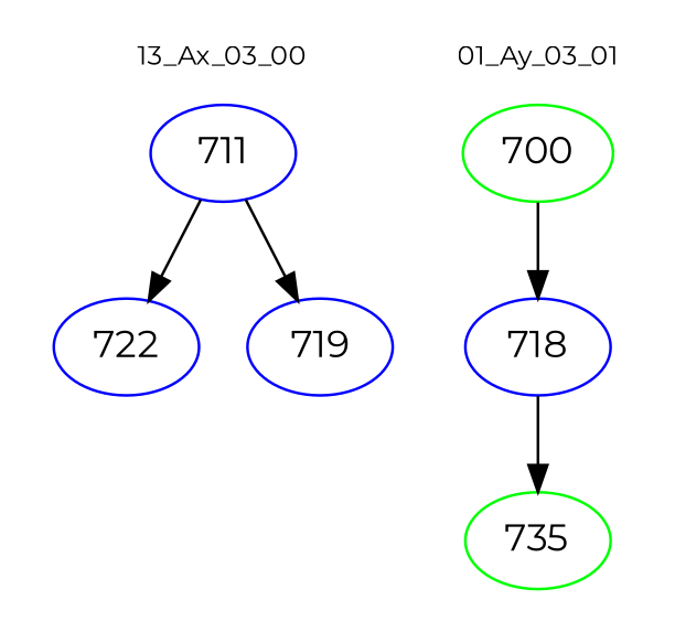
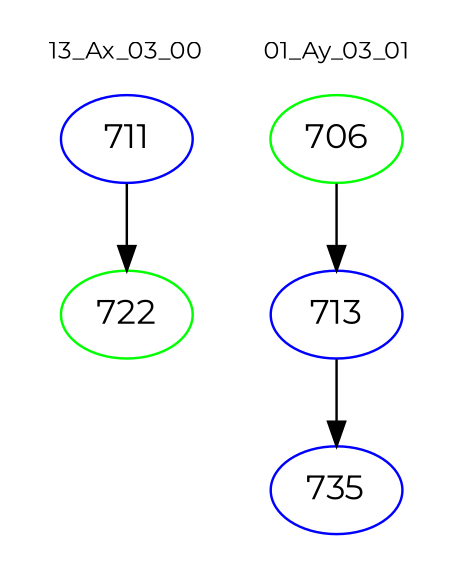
  digraph {
    fontname=Montserrat
    node [color=blue fontname=Montserrat]
    edge [color=black fontname=Montserrat]
-   n1 [label=722]
+   n1 [color=green label=722]
    n2 [label=711]
-   n3 [label=719]
-   n4 [color=green label=700]
-   n5 [label=718]
-   n6 [color=green label=735]
+   n4 [color=green label=706]
+   n5 [label=713]
+   n6 [label=735]
    subgraph cluster_1 {
      color=white
      fontsize=10
      label="13_Ax_03_00"
      n1
      n2
-     n3
    }
    subgraph cluster_2 {
      color=white
      fontsize=10
      label="01_Ay_03_01"
      n4
      n5
      n6
    }
    n2 -> n1
-   n2 -> n3
    n4 -> n5
    n5 -> n6
  }
